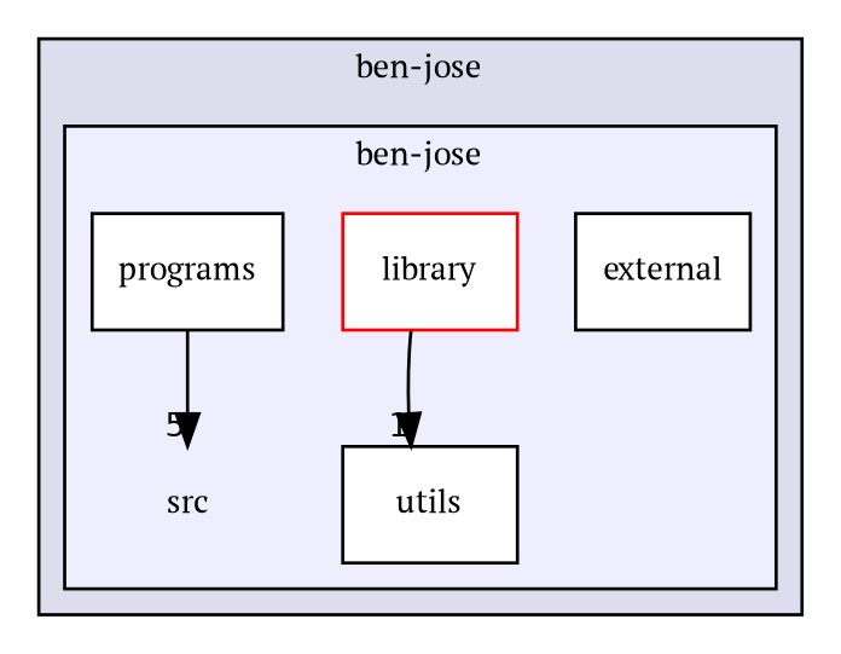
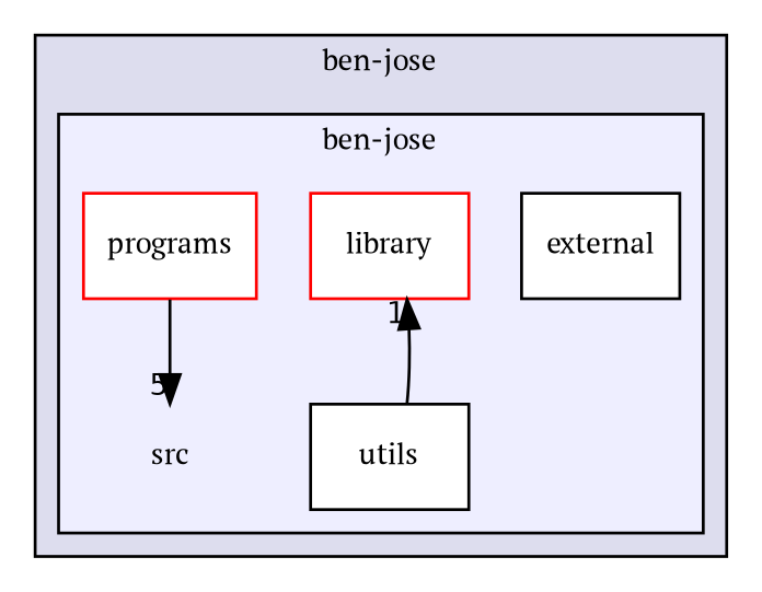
  digraph {
    compound=true
    fontname="PT Serif"
    node [fontname="PT Serif" fontsize=10 shape=box color=black fillcolor=white style=filled]
    edge [fontname="PT Serif" labeldistance=1.5 labelfontname=Helvetica labelfontsize=10]
    n1 [label=src shape=plaintext color="" fillcolor="" style=""]
    n2 [label=external]
    n3 [color=red label=library]
-   n4 [label=programs]
+   n4 [color=red label=programs]
    n5 [label=utils]
    subgraph cluster_1 {
      bgcolor="#ddddee"
      fontsize=10
      label="ben-jose"
      pencolor=black
      subgraph cluster_2 {
        bgcolor="#eeeeff"
        fontsize=10
        label="ben-jose"
        pencolor=black
        n1
        n2
        n3
        n4
        n5
      }
    }
-   n3 -> n5 [headlabel=1]
+   n5 -> n3 [headlabel=1]
    n4 -> n1 [headlabel=5]
  }
